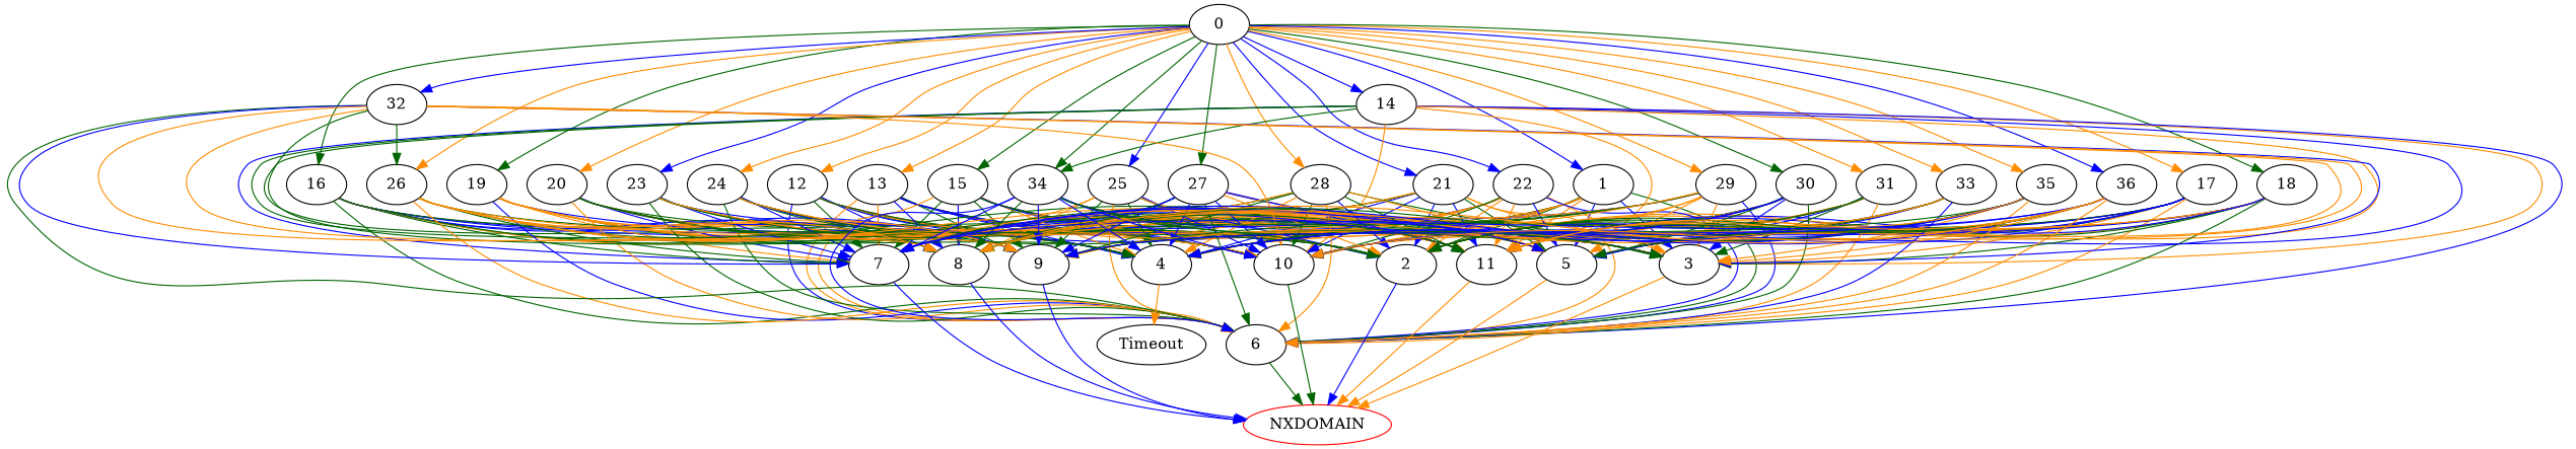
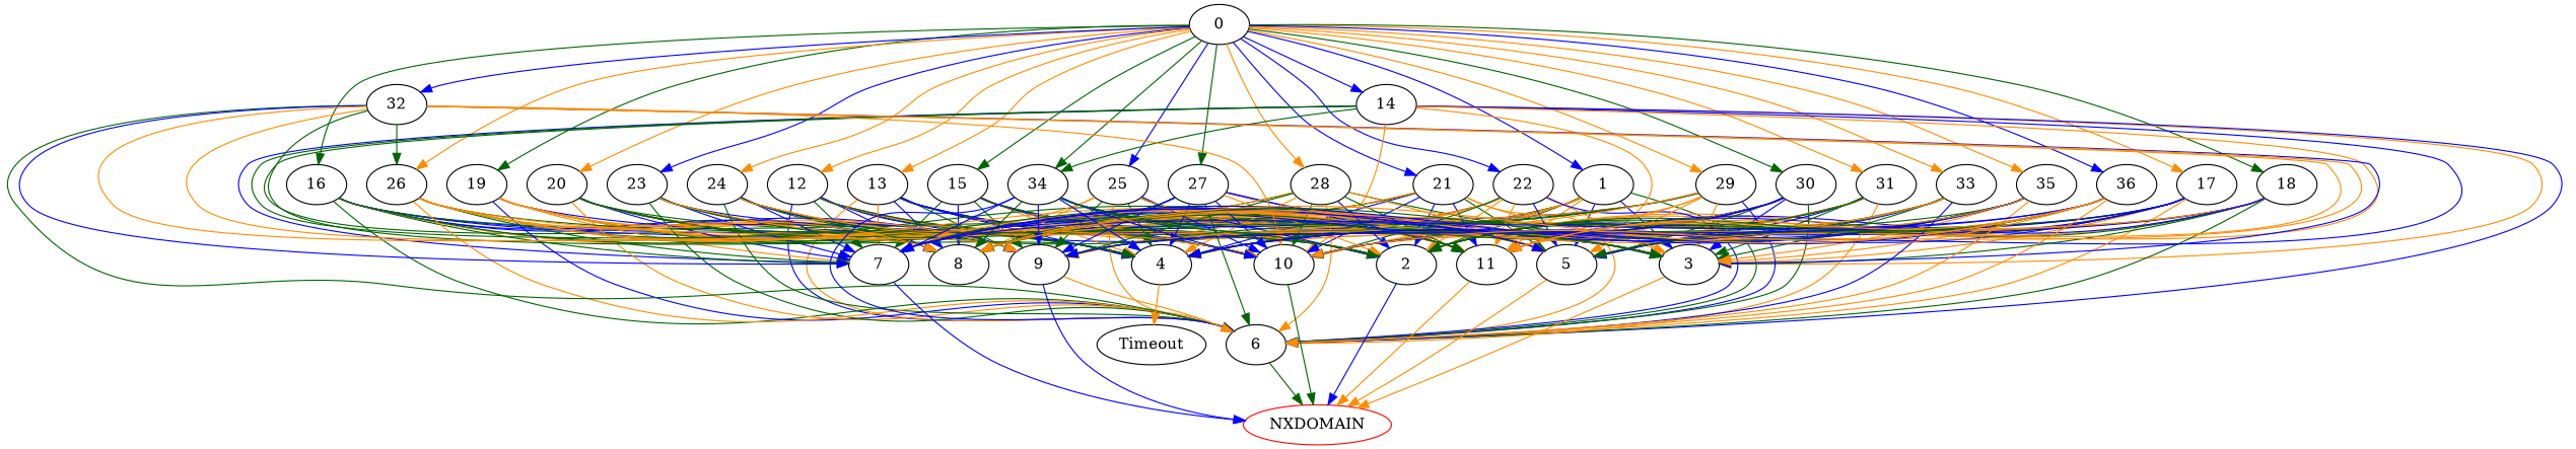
  digraph {
    edge [color=darkorange]
    0
    1
    12
    13
    14
    15
    16
    17
    18
    19
    20
    21
    22
    23
    24
    25
    26
    27
    28
    29
    30
    31
    32
    33
    34
    35
    36
    2
    3
    4
    5
    6
    7
    8
    9
    10
    11
    NXDOMAIN [color=red]
    Timeout [color=black]
    0 -> 1 [color=blue]
    0 -> 12
    0 -> 13
    0 -> 14 [color=blue]
    0 -> 15 [color=darkgreen]
    0 -> 16 [color=darkgreen]
    0 -> 17
    0 -> 18 [color=darkgreen]
    0 -> 19 [color=darkgreen]
    0 -> 20
    0 -> 21 [color=blue]
    0 -> 22 [color=blue]
    0 -> 23 [color=blue]
    0 -> 24
    0 -> 25 [color=blue]
    0 -> 26
    0 -> 27 [color=darkgreen]
    0 -> 28
    0 -> 29
    0 -> 30 [color=darkgreen]
    0 -> 31
    0 -> 32 [color=blue]
    0 -> 33
    0 -> 34 [color=darkgreen]
    0 -> 35
    0 -> 36 [color=blue]
    1 -> 2 [color=darkgreen]
    1 -> 3 [color=blue]
    1 -> 4 [color=blue]
    1 -> 5 [color=blue]
    1 -> 6 [color=darkgreen]
    1 -> 7
    1 -> 8 [color=darkgreen]
    1 -> 9
    1 -> 10
    1 -> 11
    12 -> 2 [color=blue]
    12 -> 3 [color=blue]
    12 -> 4 [color=darkgreen]
    12 -> 5
    12 -> 6 [color=blue]
    12 -> 7 [color=darkgreen]
    12 -> 8 [color=blue]
    12 -> 9 [color=blue]
    12 -> 10
    12 -> 11 [color=darkgreen]
    13 -> 2
    13 -> 3
    13 -> 4 [color=blue]
    13 -> 5 [color=darkgreen]
    13 -> 6
    13 -> 7
    13 -> 8 [color=blue]
    13 -> 9 [color=darkgreen]
    13 -> 10 [color=blue]
    13 -> 11 [color=blue]
    14 -> 34 [color=darkgreen]
    14 -> 2
    14 -> 3
    14 -> 5 [color=blue]
    14 -> 6 [color=blue]
    14 -> 7 [color=blue]
    14 -> 8 [color=darkgreen]
    14 -> 9 [color=darkgreen]
    14 -> 10
    14 -> 11
    15 -> 2 [color=darkgreen]
    15 -> 3
    15 -> 4
    15 -> 5 [color=blue]
-   15 -> 6
+   9 -> 6
    15 -> 7 [color=darkgreen]
    15 -> 8 [color=blue]
    15 -> 9 [color=darkgreen]
    15 -> 10 [color=blue]
    15 -> 11 [color=darkgreen]
    16 -> 2 [color=blue]
    16 -> 3 [color=blue]
    16 -> 4 [color=darkgreen]
    16 -> 5 [color=darkgreen]
    16 -> 6 [color=darkgreen]
    16 -> 7 [color=darkgreen]
    16 -> 8 [color=blue]
    16 -> 9 [color=blue]
    16 -> 10
    16 -> 11 [color=darkgreen]
    17 -> 2
    17 -> 3
    17 -> 4
    17 -> 5 [color=darkgreen]
    17 -> 6
    17 -> 7 [color=darkgreen]
    17 -> 8 [color=darkgreen]
    17 -> 9 [color=blue]
    17 -> 10 [color=blue]
    17 -> 11 [color=blue]
    18 -> 2
    18 -> 3 [color=darkgreen]
    18 -> 4
    18 -> 5 [color=darkgreen]
    18 -> 6 [color=darkgreen]
    18 -> 7 [color=darkgreen]
    18 -> 8
    18 -> 9 [color=blue]
    18 -> 10
    18 -> 11 [color=blue]
    19 -> 2 [color=darkgreen]
    19 -> 3 [color=blue]
    19 -> 4
    19 -> 5 [color=darkgreen]
    19 -> 6 [color=blue]
    19 -> 7
    19 -> 8
    19 -> 9
    19 -> 10
    19 -> 11
    20 -> 2 [color=darkgreen]
    20 -> 3 [color=darkgreen]
    20 -> 4
    20 -> 5
    20 -> 6
    20 -> 7 [color=blue]
    20 -> 8 [color=blue]
    20 -> 9
    20 -> 10 [color=darkgreen]
    20 -> 11 [color=darkgreen]
    21 -> 2 [color=blue]
    21 -> 3
    21 -> 4 [color=blue]
    21 -> 5 [color=darkgreen]
    21 -> 6
    21 -> 7
    21 -> 8 [color=darkgreen]
    21 -> 9
    21 -> 10 [color=blue]
    21 -> 11 [color=blue]
    22 -> 2
    22 -> 3
    22 -> 4
    22 -> 5 [color=blue]
    22 -> 6 [color=blue]
    22 -> 7 [color=blue]
    22 -> 8
    22 -> 9
    22 -> 10 [color=darkgreen]
    22 -> 11
    23 -> 2 [color=darkgreen]
    23 -> 3 [color=blue]
    23 -> 4 [color=blue]
    23 -> 5
    23 -> 6 [color=darkgreen]
    23 -> 7 [color=blue]
    23 -> 8 [color=darkgreen]
    23 -> 9 [color=darkgreen]
    23 -> 10 [color=darkgreen]
    23 -> 11
    24 -> 2
    24 -> 3 [color=darkgreen]
    24 -> 4 [color=blue]
    24 -> 5
    24 -> 6 [color=darkgreen]
    24 -> 7 [color=blue]
    24 -> 8 [color=darkgreen]
    24 -> 9 [color=blue]
    24 -> 10 [color=darkgreen]
    24 -> 11
    25 -> 2 [color=blue]
    25 -> 3
    25 -> 4 [color=darkgreen]
    25 -> 5 [color=darkgreen]
    25 -> 6
    25 -> 7
    25 -> 8
    25 -> 9 [color=darkgreen]
    25 -> 10 [color=blue]
    25 -> 11
    26 -> 2 [color=darkgreen]
    26 -> 3
    26 -> 4 [color=darkgreen]
    26 -> 5 [color=darkgreen]
    26 -> 6
    26 -> 7 [color=darkgreen]
    26 -> 8
    26 -> 9
    26 -> 10
    26 -> 11
    27 -> 2
    27 -> 3 [color=blue]
    27 -> 4 [color=blue]
    27 -> 5
    27 -> 6 [color=darkgreen]
    27 -> 7 [color=blue]
    27 -> 8 [color=darkgreen]
    27 -> 9 [color=blue]
    27 -> 10 [color=blue]
    27 -> 11 [color=blue]
    28 -> 2 [color=blue]
    28 -> 3 [color=darkgreen]
    28 -> 4
    28 -> 5
    28 -> 6
    28 -> 7 [color=darkgreen]
    28 -> 8
    28 -> 9 [color=darkgreen]
    28 -> 10 [color=darkgreen]
    28 -> 11 [color=darkgreen]
    29 -> 2
    29 -> 3
    29 -> 4 [color=darkgreen]
    29 -> 5
    29 -> 6 [color=blue]
    29 -> 7 [color=blue]
    29 -> 8
    29 -> 9 [color=darkgreen]
    29 -> 10
    29 -> 11
    30 -> 2 [color=darkgreen]
    30 -> 3 [color=blue]
    30 -> 4 [color=darkgreen]
    30 -> 5 [color=darkgreen]
    30 -> 6 [color=darkgreen]
    30 -> 7 [color=blue]
    30 -> 8 [color=darkgreen]
    30 -> 9
    30 -> 10 [color=blue]
    30 -> 11 [color=blue]
    31 -> 2 [color=blue]
    31 -> 3 [color=darkgreen]
    31 -> 4 [color=darkgreen]
    31 -> 5 [color=blue]
    31 -> 6
    31 -> 7
    31 -> 8
    31 -> 9 [color=darkgreen]
    31 -> 10
    31 -> 11 [color=darkgreen]
    32 -> 26 [color=darkgreen]
    32 -> 3 [color=blue]
    32 -> 4 [color=darkgreen]
    32 -> 5
    32 -> 6 [color=darkgreen]
    32 -> 7 [color=blue]
    32 -> 8
    32 -> 9
    32 -> 10
    32 -> 11
    33 -> 2 [color=darkgreen]
+   33 -> 3 [color=darkgreen]
    33 -> 4 [color=darkgreen]
    33 -> 5 [color=blue]
    33 -> 6 [color=blue]
    33 -> 7 [color=blue]
    33 -> 8
    33 -> 9
    33 -> 10 [color=darkgreen]
    33 -> 11
    34 -> 2 [color=darkgreen]
    34 -> 3 [color=darkgreen]
    34 -> 4 [color=blue]
    34 -> 5 [color=blue]
    34 -> 6 [color=blue]
    34 -> 7 [color=blue]
    34 -> 8 [color=darkgreen]
    34 -> 9 [color=blue]
    34 -> 10 [color=blue]
    34 -> 11 [color=darkgreen]
    35 -> 2 [color=darkgreen]
    35 -> 3
    35 -> 4 [color=blue]
    35 -> 5 [color=blue]
    35 -> 6
    35 -> 7 [color=blue]
    35 -> 8 [color=darkgreen]
    35 -> 9 [color=darkgreen]
    35 -> 10 [color=blue]
    35 -> 11
    36 -> 2 [color=darkgreen]
    36 -> 3
    36 -> 4 [color=blue]
    36 -> 5 [color=darkgreen]
    36 -> 6
    36 -> 7 [color=blue]
    36 -> 8
    36 -> 9 [color=blue]
    36 -> 10
    36 -> 11
    2 -> NXDOMAIN [color=blue]
    3 -> NXDOMAIN
    4 -> Timeout
    5 -> NXDOMAIN
    6 -> NXDOMAIN [color=darkgreen]
    7 -> NXDOMAIN [color=blue]
-   8 -> NXDOMAIN [color=blue]
    9 -> NXDOMAIN [color=blue]
    10 -> NXDOMAIN [color=darkgreen]
    11 -> NXDOMAIN
  }
